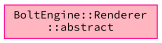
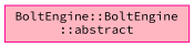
  digraph {
    rankdir=LR
    fontname="Source Code Pro"
-   n1 [color=deeppink fillcolor=lightpink fontname="Source Code Pro" fontsize=10 height=0.2 label="BoltEngine::Renderer\l::abstract" shape=record style=filled width=0.4]
+   n1 [color=deeppink fillcolor=lightpink fontname="Source Code Pro" fontsize=10 height=0.2 label="BoltEngine::BoltEngine\l::abstract" shape=record style=filled width=0.4]
  }
